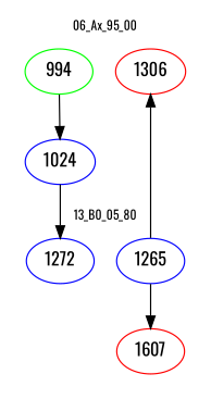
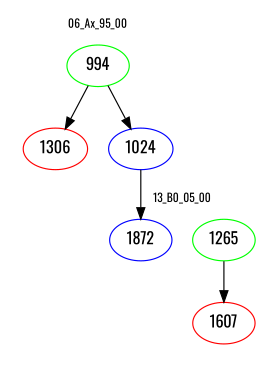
  digraph {
    fontname=Oswald
    node [color=green fontname=Oswald]
    edge [color=black fontname=Oswald]
    n1 [label=994]
    n2 [color=red label=1306]
    n3 [color=blue label=1024]
-   n4 [color=blue label=1265]
-   n5 [color=blue label=1272]
+   n4 [label=1265]
+   n5 [color=blue label=1872]
    n6 [color=red label=1607]
    subgraph cluster_1 {
      color=white
      fontsize=10
      label="06_Ax_95_00"
      n1
      n2
      n3
    }
    subgraph cluster_2 {
      color=white
      fontsize=10
-     label="13_B0_05_80"
+     label="13_B0_05_00"
      n4
      n5
      n6
    }
-   n4 -> n2
+   n1 -> n2
    n1 -> n3
    n3 -> n5
    n4 -> n6
  }
